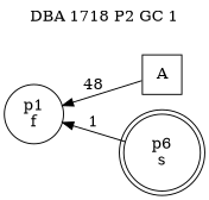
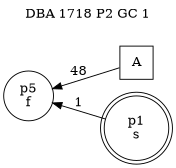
  digraph {
    label=" DBA 1718 P2 GC 1 "
    labelloc=tl
    rankdir=RL
    edge [color=black]
    n1 [label=A shape=square]
-   n2 [label="p1\nf" shape=circle]
-   n3 [label="p6\ns" shape=doublecircle]
+   n2 [label="p5\nf" shape=circle]
+   n3 [label="p1\ns" shape=doublecircle]
    n1 -> n2 [label=48]
    n3 -> n2 [label=1]
  }
